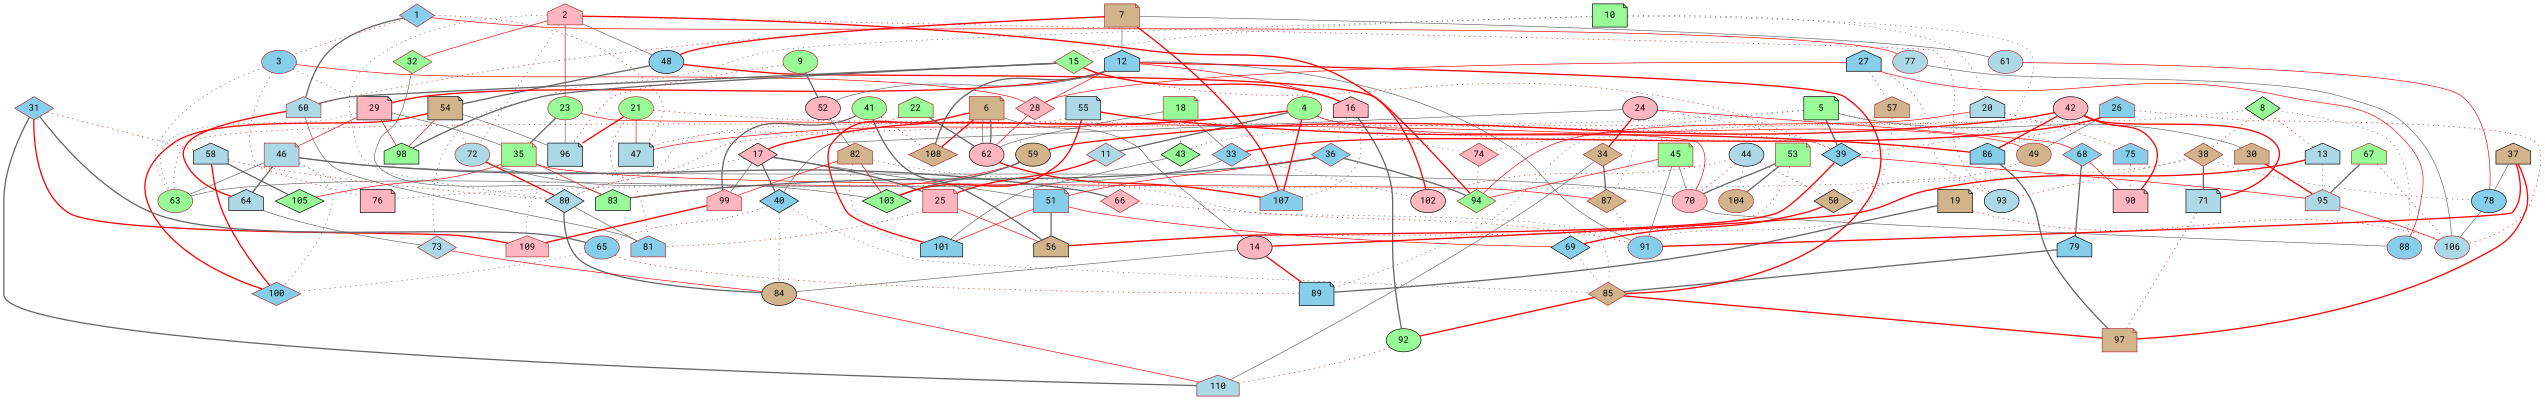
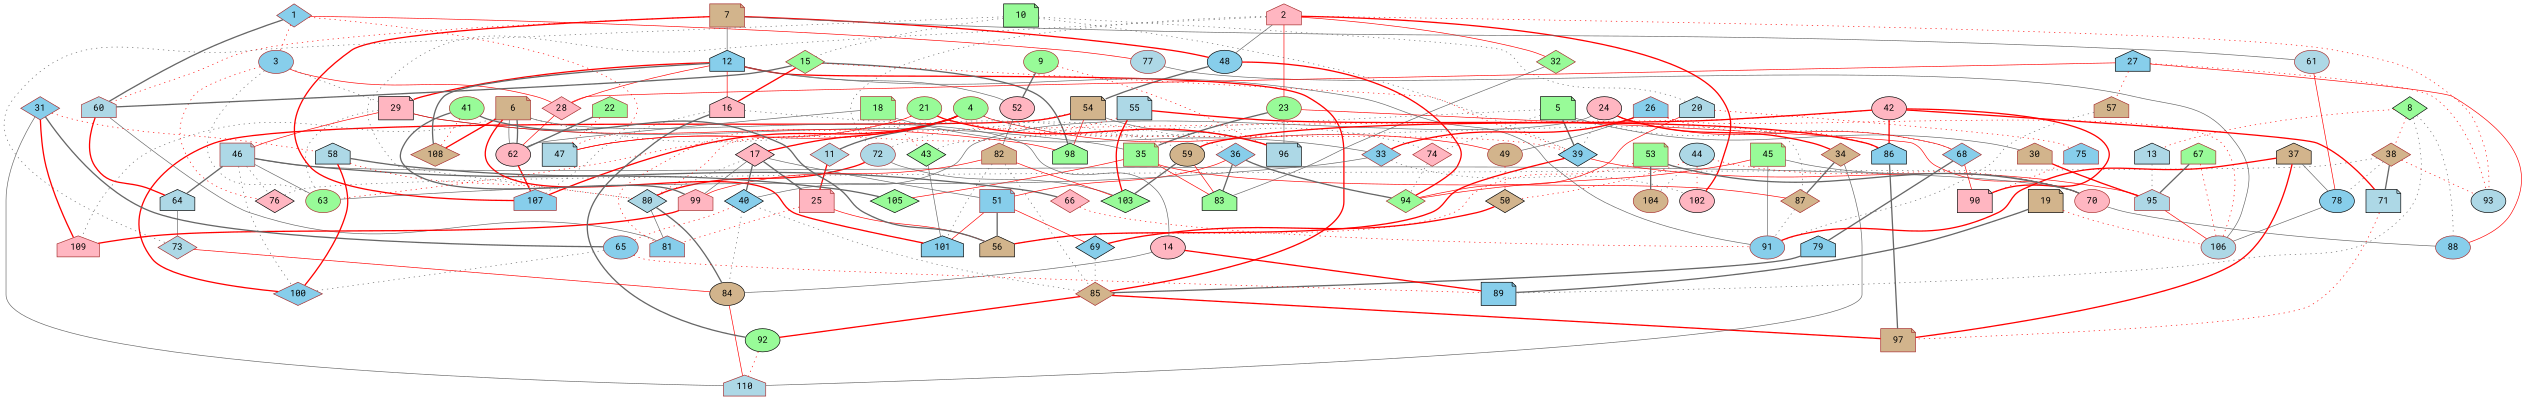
  graph {
    fontname="Roboto Mono"
    node [color=brown fillcolor=skyblue fontname="Roboto Mono" shape=ellipse style=filled]
    edge [color=red fontname="Roboto Mono" style=dotted]
    3
    1 [shape=diamond]
    47 [color=black fillcolor=lightblue shape=note]
    60 [fillcolor=lightblue shape=house]
    77 [fillcolor=lightblue]
    28 [fillcolor=lightpink shape=diamond]
    29 [color=black fillcolor=lightpink shape=note]
    63 [fillcolor=palegreen]
-   76 [color=black fillcolor=lightpink shape=note]
+   76 [color=black fillcolor=lightpink shape=diamond]
    81 [shape=house]
    64 [color=black fillcolor=lightblue shape=house]
    106 [fillcolor=lightblue]
    2 [fillcolor=lightpink shape=house]
    23 [fillcolor=palegreen]
    32 [fillcolor=palegreen shape=diamond]
    48 [color=black]
    72 [fillcolor=lightblue]
    80 [color=black fillcolor=lightblue shape=diamond]
    93 [color=black fillcolor=lightblue]
    102 [color=black fillcolor=lightpink]
    96 [color=black fillcolor=lightblue shape=note]
    35 [fillcolor=palegreen shape=note]
    70 [fillcolor=lightpink]
    83 [color=black fillcolor=palegreen shape=house]
    94 [fillcolor=palegreen shape=diamond]
    54 [color=black fillcolor=tan shape=note]
    103 [color=black fillcolor=palegreen shape=diamond]
    84 [color=black fillcolor=tan]
    62 [color=black fillcolor=lightpink]
    98 [color=black fillcolor=palegreen shape=house]
    46 [fillcolor=lightblue shape=note]
    4 [fillcolor=palegreen]
    11 [fillcolor=lightblue shape=diamond]
    17 [color=black fillcolor=lightpink shape=diamond]
    49 [fillcolor=tan]
    74 [fillcolor=lightpink shape=diamond]
    86 [color=black shape=house]
    107 [shape=house]
    25 [fillcolor=lightpink shape=note]
    40 [color=black shape=diamond]
    51 [shape=note]
    99 [fillcolor=lightpink shape=house]
    50 [color=black fillcolor=tan shape=diamond]
    97 [fillcolor=tan shape=note]
    5 [color=black fillcolor=palegreen shape=note]
    30 [fillcolor=tan shape=house]
    39 [color=black shape=diamond]
    43 [color=black fillcolor=palegreen shape=diamond]
    68 [shape=diamond]
    95 [fillcolor=lightblue shape=house]
    56 [color=black fillcolor=tan shape=house]
    101 [color=black shape=house]
    90 [color=black fillcolor=lightpink shape=note]
    79 [color=black shape=house]
    6 [fillcolor=tan shape=note]
    14 [color=black fillcolor=lightpink]
    59 [color=black fillcolor=tan]
    108 [fillcolor=tan shape=diamond]
    109 [fillcolor=lightpink shape=house]
    89 [color=black shape=note]
    7 [fillcolor=tan shape=note]
    12 [color=black shape=house]
    61 [fillcolor=lightblue]
    52 [color=black fillcolor=lightpink]
    16 [color=black fillcolor=lightpink shape=house]
    85 [fillcolor=tan shape=diamond]
    91
    78 [color=black]
    8 [color=black fillcolor=palegreen shape=diamond]
    13 [color=black fillcolor=lightblue shape=house]
    38 [fillcolor=tan shape=diamond]
    88
    71 [color=black fillcolor=lightblue shape=note]
    9 [fillcolor=palegreen]
    82 [fillcolor=tan shape=house]
    10 [color=black fillcolor=palegreen shape=note]
    15 [fillcolor=palegreen shape=diamond]
    20 [color=black fillcolor=lightblue shape=house]
    73 [fillcolor=lightblue shape=diamond]
    75 [shape=house]
    36 [shape=diamond]
    92 [color=black fillcolor=palegreen]
    110 [fillcolor=lightblue shape=house]
    65
    69 [color=black shape=diamond]
    18 [fillcolor=palegreen shape=note]
    33 [shape=diamond]
    19 [color=black fillcolor=tan shape=note]
    21 [fillcolor=palegreen]
    22 [fillcolor=palegreen shape=house]
    87 [fillcolor=tan shape=diamond]
    105 [color=black fillcolor=palegreen shape=diamond]
    24 [color=black fillcolor=lightpink]
    34 [fillcolor=tan shape=diamond]
    26 [shape=house]
    27 [color=black shape=house]
    57 [fillcolor=tan shape=house]
    66 [fillcolor=lightpink shape=diamond]
    100 [shape=diamond]
    31 [shape=diamond]
    58 [color=black fillcolor=lightblue shape=house]
    37 [color=black fillcolor=tan shape=house]
    41 [fillcolor=palegreen]
    42 [color=black fillcolor=lightpink]
    44 [color=black fillcolor=lightblue]
    104 [fillcolor=tan]
    45 [fillcolor=palegreen shape=note]
    53 [fillcolor=palegreen shape=note]
    55 [color=black fillcolor=lightblue shape=note]
    67 [fillcolor=palegreen shape=house]
    3 -- 28 [style=solid]
    3 -- 29 [color=gray40]
    3 -- 63 [color=gray40]
    3 -- 76
    1 -- 3
    1 -- 47
    1 -- 60 [color=gray40 style=bold]
    1 -- 77 [style=solid]
    60 -- 81 [color=gray40 style=solid]
    60 -- 64 [style=bold]
    77 -- 106 [color=gray40 style=solid]
    28 -- 62 [style=solid]
    29 -- 63 [color=gray40]
    29 -- 35 [color=gray40 style=solid]
    29 -- 98 [style=solid]
    29 -- 46 [style=solid]
    64 -- 73 [color=gray40 style=solid]
    2 -- 23 [style=solid]
    2 -- 32 [style=solid]
    2 -- 48 [color=gray40 style=solid]
    2 -- 72 [color=gray40]
    2 -- 80 [color=gray40]
    2 -- 93
    2 -- 102 [style=bold]
    23 -- 96 [color=gray40 style=solid]
    23 -- 35 [color=gray40 style=bold]
    23 -- 70 [style=solid]
    32 -- 83 [color=gray40 style=solid]
    48 -- 94 [style=bold]
    48 -- 54 [color=gray40 style=bold]
    72 -- 80 [style=bold]
    72 -- 103 [color=gray40 style=solid]
    80 -- 81 [color=gray40 style=solid]
    80 -- 84 [color=gray40 style=bold]
    35 -- 83 [style=solid]
    35 -- 87 [style=solid]
    35 -- 105 [style=solid]
    70 -- 88 [color=gray40 style=solid]
    54 -- 72 [color=gray40]
    54 -- 96 [color=gray40 style=solid]
    54 -- 98 [style=solid]
    54 -- 100 [style=bold]
    84 -- 110 [style=solid]
    62 -- 107 [style=bold]
    46 -- 63 [color=gray40 style=solid]
    46 -- 76 [color=gray40]
    46 -- 64 [color=gray40 style=bold]
    46 -- 70 [color=gray40 style=solid]
    46 -- 66 [color=gray40 style=bold]
    46 -- 100 [color=gray40]
    4 -- 47 [style=solid]
    4 -- 11 [color=gray40 style=bold]
    4 -- 17 [style=bold]
    4 -- 49 [style=solid]
    4 -- 74 [color=gray40]
    4 -- 86 [color=gray40]
    4 -- 107 [style=bold]
    11 -- 25 [style=bold]
    17 -- 80 [color=gray40]
    17 -- 25 [color=gray40 style=bold]
    17 -- 40 [color=gray40 style=bold]
    17 -- 51 [color=gray40 style=solid]
    17 -- 99 [color=gray40 style=solid]
    49 -- 50
    74 -- 94 [color=gray40]
    86 -- 97 [color=gray40 style=bold]
    25 -- 81
    25 -- 56 [style=solid]
    40 -- 84 [color=gray40]
    40 -- 85 [color=gray40]
    40 -- 65
    51 -- 56 [color=gray40 style=bold]
    51 -- 101 [style=solid]
    51 -- 69 [style=solid]
    99 -- 109 [style=bold]
    50 -- 69 [style=bold]
    5 -- 74 [color=gray40]
    5 -- 30 [color=gray40 style=solid]
    5 -- 39 [color=gray40 style=bold]
    5 -- 43 [color=gray40]
    5 -- 68 [color=gray40]
    30 -- 95 [style=bold]
    39 -- 95 [style=solid]
    39 -- 56 [style=bold]
    43 -- 101 [color=gray40 style=solid]
    68 -- 90 [style=solid]
    68 -- 79 [color=gray40 style=bold]
    95 -- 106 [style=solid]
    79 -- 85 [color=gray40 style=bold]
    6 -- 62 [color=gray40 style=solid]
    6 -- 62 [color=gray40 style=bold]
    6 -- 101 [style=bold]
    6 -- 14 [color=gray40 style=solid]
    6 -- 59 [color=gray40]
    6 -- 108 [style=bold]
    6 -- 109 [color=gray40]
    14 -- 84 [color=gray40 style=solid]
    14 -- 89 [style=bold]
    59 -- 83 [style=solid]
    59 -- 103 [color=gray40 style=bold]
    7 -- 60
    7 -- 48 [style=bold]
    7 -- 107 [style=bold]
    7 -- 12 [color=gray40 style=solid]
    7 -- 61 [color=gray40 style=solid]
    12 -- 28 [style=solid]
    12 -- 29 [style=bold]
    12 -- 108 [color=gray40 style=bold]
    12 -- 52 [color=gray40 style=solid]
    12 -- 16 [style=solid]
    12 -- 85 [style=bold]
    12 -- 91 [color=gray40 style=solid]
    61 -- 78 [style=solid]
    52 -- 82 [color=gray40 style=solid]
    16 -- 107 [color=gray40]
    16 -- 36 [color=gray40]
    16 -- 92 [color=gray40 style=bold]
    85 -- 97 [style=bold]
    85 -- 92 [style=bold]
    78 -- 106 [color=gray40 style=solid]
    8 -- 89 [color=gray40]
    8 -- 13
    8 -- 38
    8 -- 88 [color=gray40]
    13 -- 95 [color=gray40]
-   13 -- 14 [style=bold]
    38 -- 76 [color=gray40]
    38 -- 93
    38 -- 78 [color=gray40]
    38 -- 71 [color=gray40 style=bold]
    71 -- 97
    9 -- 96
    9 -- 52 [color=gray40 style=bold]
    82 -- 103 [style=solid]
    82 -- 99 [style=solid]
    82 -- 101 [color=gray40]
    82 -- 85 [color=gray40]
    10 -- 39 [color=gray40]
    10 -- 15 [color=gray40]
    10 -- 20 [color=gray40]
    10 -- 73 [color=gray40]
    15 -- 60 [color=gray40 style=bold]
    15 -- 98 [color=gray40 style=bold]
    15 -- 39
    15 -- 16 [style=bold]
    20 -- 94 [style=solid]
    20 -- 75
    73 -- 84 [style=solid]
    75 -- 90
    36 -- 83 [color=gray40 style=bold]
    36 -- 94 [color=gray40 style=bold]
    36 -- 51 [style=solid]
    92 -- 110
    65 -- 89
    65 -- 100 [color=gray40]
    69 -- 85 [color=gray40]
    18 -- 62 [color=gray40 style=solid]
    18 -- 43
    18 -- 33 [color=gray40 style=solid]
    33 -- 63 [color=gray40 style=solid]
    33 -- 102 [color=gray40]
    19 -- 106
    19 -- 89 [color=gray40 style=bold]
    21 -- 47 [style=solid]
    21 -- 81
    21 -- 96 [style=bold]
    21 -- 39
    22 -- 47
    22 -- 62 [color=gray40 style=bold]
    87 -- 91 [color=gray40]
    24 -- 40 [color=gray40 style=solid]
    24 -- 39 [color=gray40]
    24 -- 68 [style=solid]
    24 -- 87 [color=gray40]
    24 -- 34 [style=bold]
    34 -- 110 [color=gray40 style=solid]
    34 -- 87 [color=gray40 style=bold]
    26 -- 106
    26 -- 49 [color=gray40 style=solid]
    26 -- 86
    26 -- 33 [style=bold]
    27 -- 28 [style=solid]
    27 -- 93
    27 -- 88 [style=solid]
    27 -- 57
    57 -- 91 [color=gray40]
    66 -- 91
    31 -- 109 [style=bold]
-   31 -- 110 [color=gray40 style=bold]
+   31 -- 110 [color=gray40 style=solid]
    31 -- 65 [color=gray40 style=bold]
    31 -- 58
    58 -- 80
    58 -- 105 [color=gray40 style=bold]
    58 -- 100 [style=bold]
    37 -- 97 [style=bold]
    37 -- 91 [style=bold]
    37 -- 78 [color=gray40 style=solid]
    41 -- 99 [color=gray40 style=bold]
    41 -- 56 [color=gray40 style=bold]
    41 -- 108
    42 -- 80
    42 -- 86 [style=bold]
    42 -- 90 [style=bold]
    42 -- 59 [style=bold]
    42 -- 71 [style=bold]
    44 -- 102
    44 -- 70
    44 -- 50
    44 -- 104 [color=gray40]
    45 -- 70 [color=gray40 style=solid]
    45 -- 94 [style=solid]
    45 -- 91 [color=gray40 style=solid]
    53 -- 70 [color=gray40 style=bold]
    53 -- 56
    53 -- 104 [color=gray40 style=bold]
    55 -- 63
    55 -- 103 [style=bold]
    55 -- 86 [style=bold]
    67 -- 106
    67 -- 95 [color=gray40 style=bold]
  }
